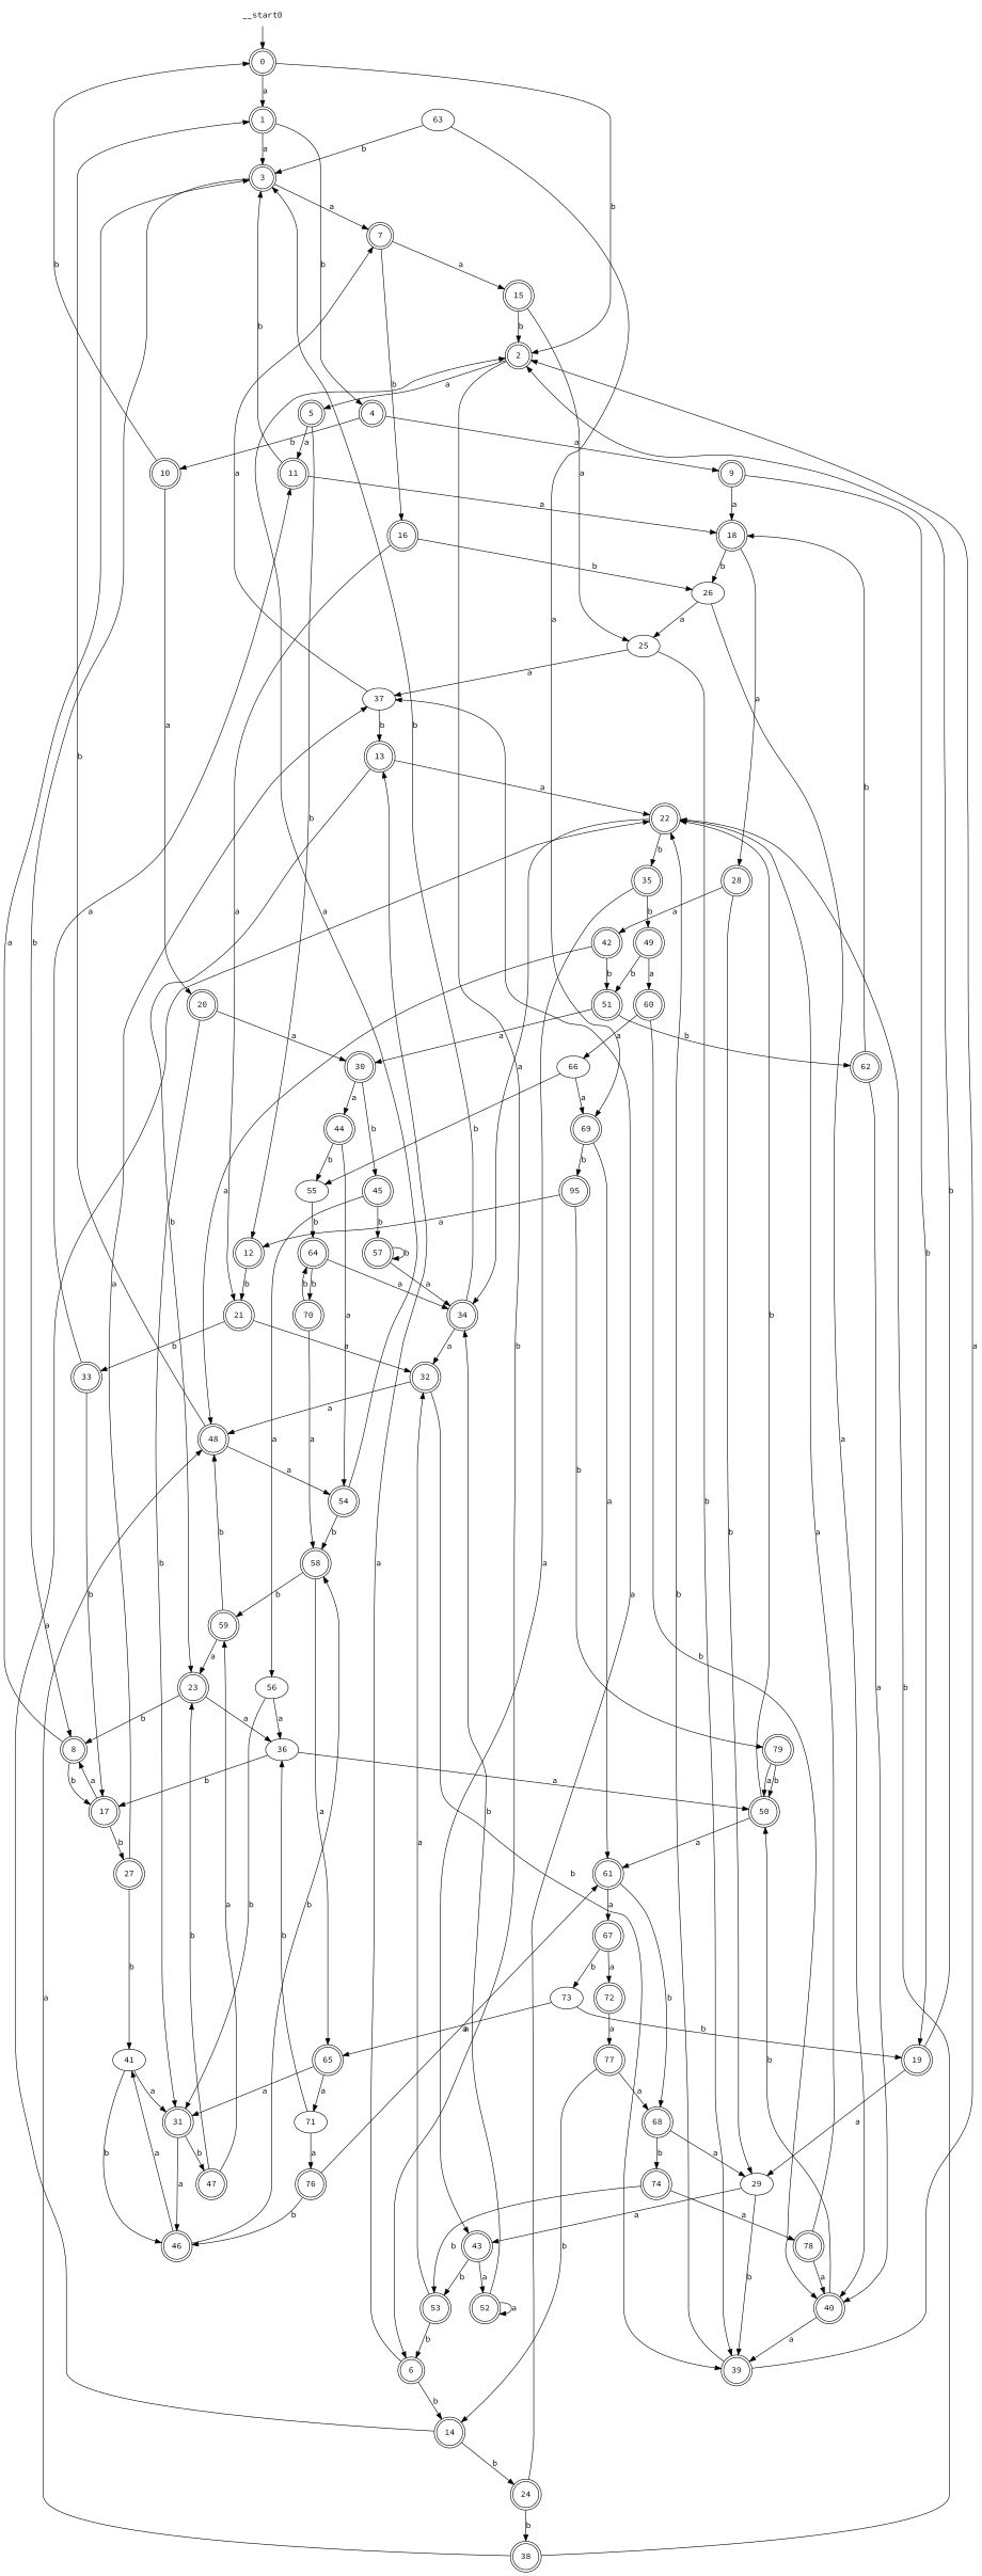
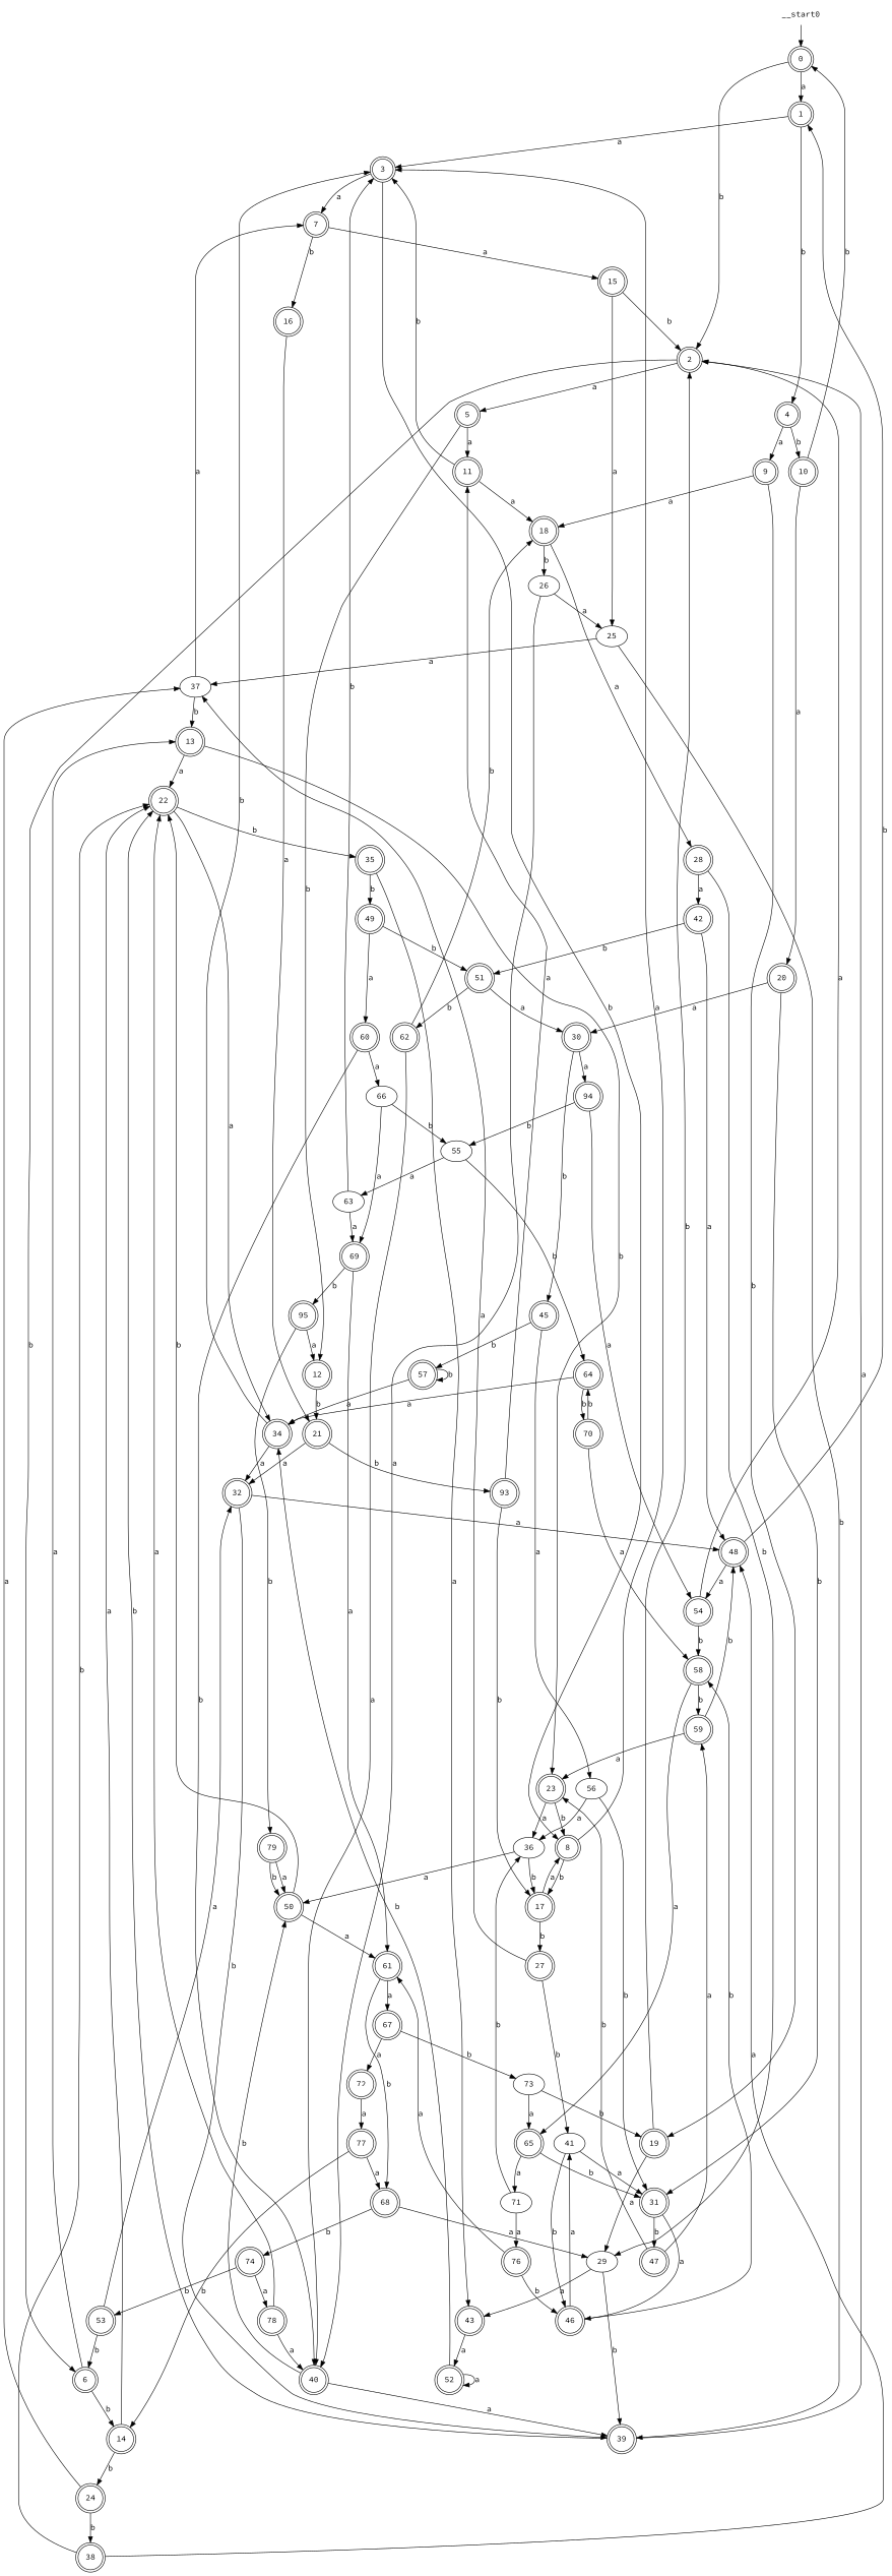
  digraph {
    fontname="Source Code Pro"
    node [fontname="Source Code Pro" shape=doublecircle]
    edge [fontname="Source Code Pro"]
    __start0 [shape=none]
    0
    1
    2
    3
    4
    5
    6
    7
    8
    9
    10
    11
    12
    13
    14
    15
    16
    17
    18
    19
    20
    21
    22
    23
    24
    25 [shape=""]
    26 [shape=""]
    27
    28
    29 [shape=""]
    30
    31
    32
-   33
+   33 [label=93]
    34
    35
    36 [shape=""]
    37 [shape=""]
    38
    39
    40
    41 [shape=""]
    42
    43
-   44
+   44 [label=94]
    45
    46
    47
    48
    49
    50
    51
    52
    53
    54
    55 [shape=""]
    56 [shape=""]
    57
    58
    59
    60
    61
    62
    63 [shape=""]
    64
    65
    66 [shape=""]
    67
    68
    69
    70
    71 [shape=""]
    72
    73 [shape=""]
    74
    n77 [label=95]
    76
    77
    78
    79
    __start0 -> 0
    0 -> 1 [label=a]
    0 -> 2 [label=b]
    1 -> 3 [label=a]
    1 -> 4 [label=b]
    2 -> 5 [label=a]
    2 -> 6 [label=b]
    3 -> 7 [label=a]
    3 -> 8 [label=b]
    4 -> 9 [label=a]
    4 -> 10 [label=b]
    5 -> 11 [label=a]
    5 -> 12 [label=b]
    6 -> 13 [label=a]
    6 -> 14 [label=b]
    7 -> 15 [label=a]
    7 -> 16 [label=b]
    8 -> 3 [label=a]
    8 -> 17 [label=b]
    9 -> 18 [label=a]
    9 -> 19 [label=b]
    10 -> 0 [label=b]
    10 -> 20 [label=a]
    11 -> 3 [label=b]
    11 -> 18 [label=a]
    12 -> 21 [label=b]
    13 -> 22 [label=a]
    13 -> 23 [label=b]
    14 -> 22 [label=a]
    14 -> 24 [label=b]
    15 -> 2 [label=b]
    15 -> 25 [label=a]
    16 -> 21 [label=a]
-   16 -> 26 [label=b]
    17 -> 8 [label=a]
    17 -> 27 [label=b]
    18 -> 26 [label=b]
    18 -> 28 [label=a]
    19 -> 2 [label=b]
    19 -> 29 [label=a]
    20 -> 30 [label=a]
    20 -> 31 [label=b]
    21 -> 32 [label=a]
    21 -> 33 [label=b]
    22 -> 34 [label=a]
    22 -> 35 [label=b]
    23 -> 8 [label=b]
    23 -> 36 [label=a]
    24 -> 37 [label=a]
    24 -> 38 [label=b]
    25 -> 37 [label=a]
    25 -> 39 [label=b]
    26 -> 25 [label=a]
    26 -> 40 [label=a]
    27 -> 37 [label=a]
    27 -> 41 [label=b]
    28 -> 29 [label=b]
    28 -> 42 [label=a]
    29 -> 39 [label=b]
    29 -> 43 [label=a]
    30 -> 44 [label=a]
    30 -> 45 [label=b]
    31 -> 46 [label=a]
    31 -> 47 [label=b]
    32 -> 39 [label=b]
    32 -> 48 [label=a]
    33 -> 11 [label=a]
    33 -> 17 [label=b]
    34 -> 3 [label=b]
    34 -> 32 [label=a]
    35 -> 43 [label=a]
    35 -> 49 [label=b]
    36 -> 17 [label=b]
    36 -> 50 [label=a]
    37 -> 7 [label=a]
    37 -> 13 [label=b]
    38 -> 22 [label=b]
    38 -> 48 [label=a]
    39 -> 2 [label=a]
    39 -> 22 [label=b]
    40 -> 39 [label=a]
    40 -> 50 [label=b]
    41 -> 31 [label=a]
    41 -> 46 [label=b]
    42 -> 48 [label=a]
    42 -> 51 [label=b]
    43 -> 52 [label=a]
-   43 -> 53 [label=b]
    44 -> 54 [label=a]
    44 -> 55 [label=b]
    45 -> 56 [label=a]
    45 -> 57 [label=b]
    46 -> 41 [label=a]
    46 -> 58 [label=b]
    47 -> 23 [label=b]
    47 -> 59 [label=a]
    48 -> 1 [label=b]
    48 -> 54 [label=a]
    49 -> 51 [label=b]
    49 -> 60 [label=a]
    50 -> 22 [label=b]
    50 -> 61 [label=a]
    51 -> 30 [label=a]
    51 -> 62 [label=b]
    52 -> 34 [label=b]
    52 -> 52 [label=a]
    53 -> 6 [label=b]
    53 -> 32 [label=a]
    54 -> 2 [label=a]
    54 -> 58 [label=b]
+   55 -> 63 [label=a]
    55 -> 64 [label=b]
    56 -> 31 [label=b]
    56 -> 36 [label=a]
    57 -> 34 [label=a]
    57 -> 57 [label=b]
    58 -> 59 [label=b]
    58 -> 65 [label=a]
    59 -> 23 [label=a]
    59 -> 48 [label=b]
    60 -> 40 [label=b]
    60 -> 66 [label=a]
    61 -> 67 [label=a]
    61 -> 68 [label=b]
    62 -> 18 [label=b]
    62 -> 40 [label=a]
    63 -> 3 [label=b]
    63 -> 69 [label=a]
    64 -> 34 [label=a]
    64 -> 70 [label=b]
-   65 -> 31 [label=a]
+   65 -> 31 [label=b]
    65 -> 71 [label=a]
    66 -> 55 [label=b]
    66 -> 69 [label=a]
    67 -> 72 [label=a]
    67 -> 73 [label=b]
    68 -> 29 [label=a]
    68 -> 74 [label=b]
    69 -> 61 [label=a]
    69 -> n77 [label=b]
    70 -> 58 [label=a]
    70 -> 64 [label=b]
    71 -> 36 [label=b]
    71 -> 76 [label=a]
    72 -> 77 [label=a]
    73 -> 19 [label=b]
    73 -> 65 [label=a]
    74 -> 53 [label=b]
    74 -> 78 [label=a]
    n77 -> 12 [label=a]
    n77 -> 79 [label=b]
    76 -> 46 [label=b]
    76 -> 61 [label=a]
    77 -> 14 [label=b]
    77 -> 68 [label=a]
    78 -> 22 [label=a]
    78 -> 40 [label=a]
    79 -> 50 [label=a]
    79 -> 50 [label=b]
  }
